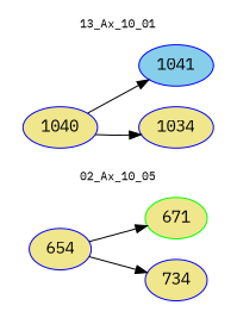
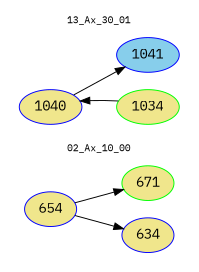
  digraph {
    fontname="IBM Plex Mono"
    rankdir=LR
    node [color=blue fillcolor=khaki fontname="IBM Plex Mono" style=filled]
    edge [color=black fontname="IBM Plex Mono"]
    n1 [label=654]
-   n2 [label=734]
+   n2 [label=634]
    n3 [color=green label=671]
    n4 [label=1040]
-   n5 [label=1034]
+   n5 [color=green label=1034]
    n6 [fillcolor=skyblue label=1041]
    subgraph cluster_1 {
      color=white
      fontsize=10
-     label="02_Ax_10_05"
+     label="02_Ax_10_00"
      n1
      n2
      n3
    }
    subgraph cluster_2 {
      color=white
      fontsize=10
-     label="13_Ax_10_01"
+     label="13_Ax_30_01"
      n4
      n5
      n6
    }
    n1 -> n2
    n1 -> n3
-   n4 -> n5
+   n5 -> n4
    n4 -> n6
  }
